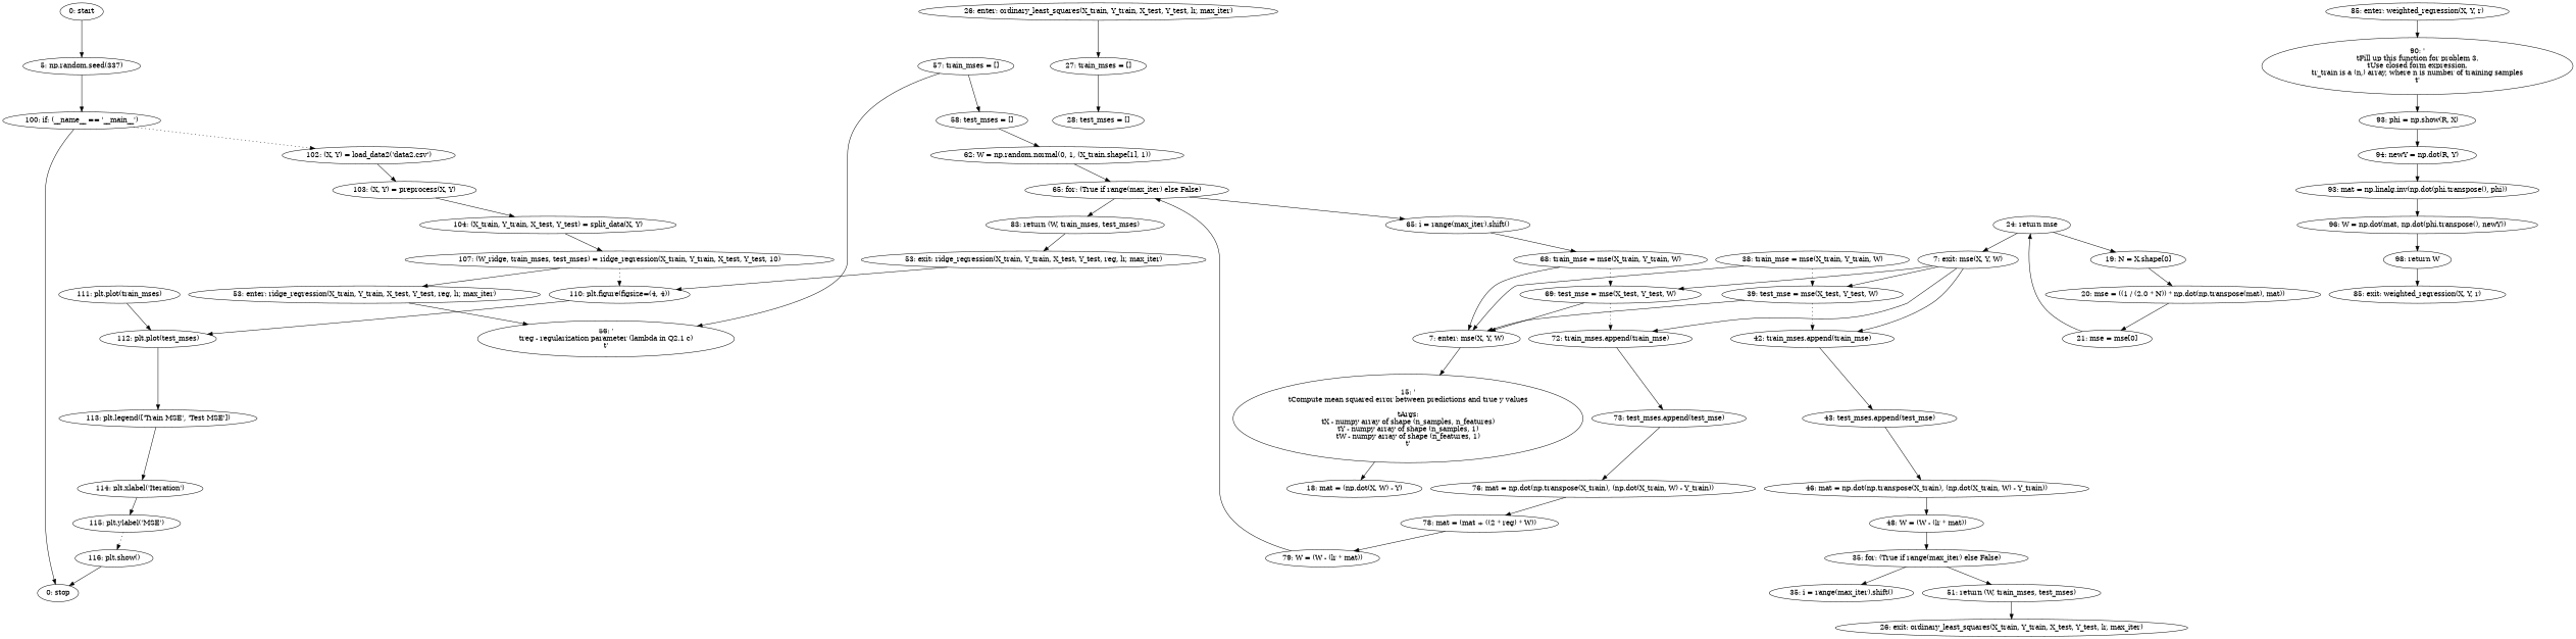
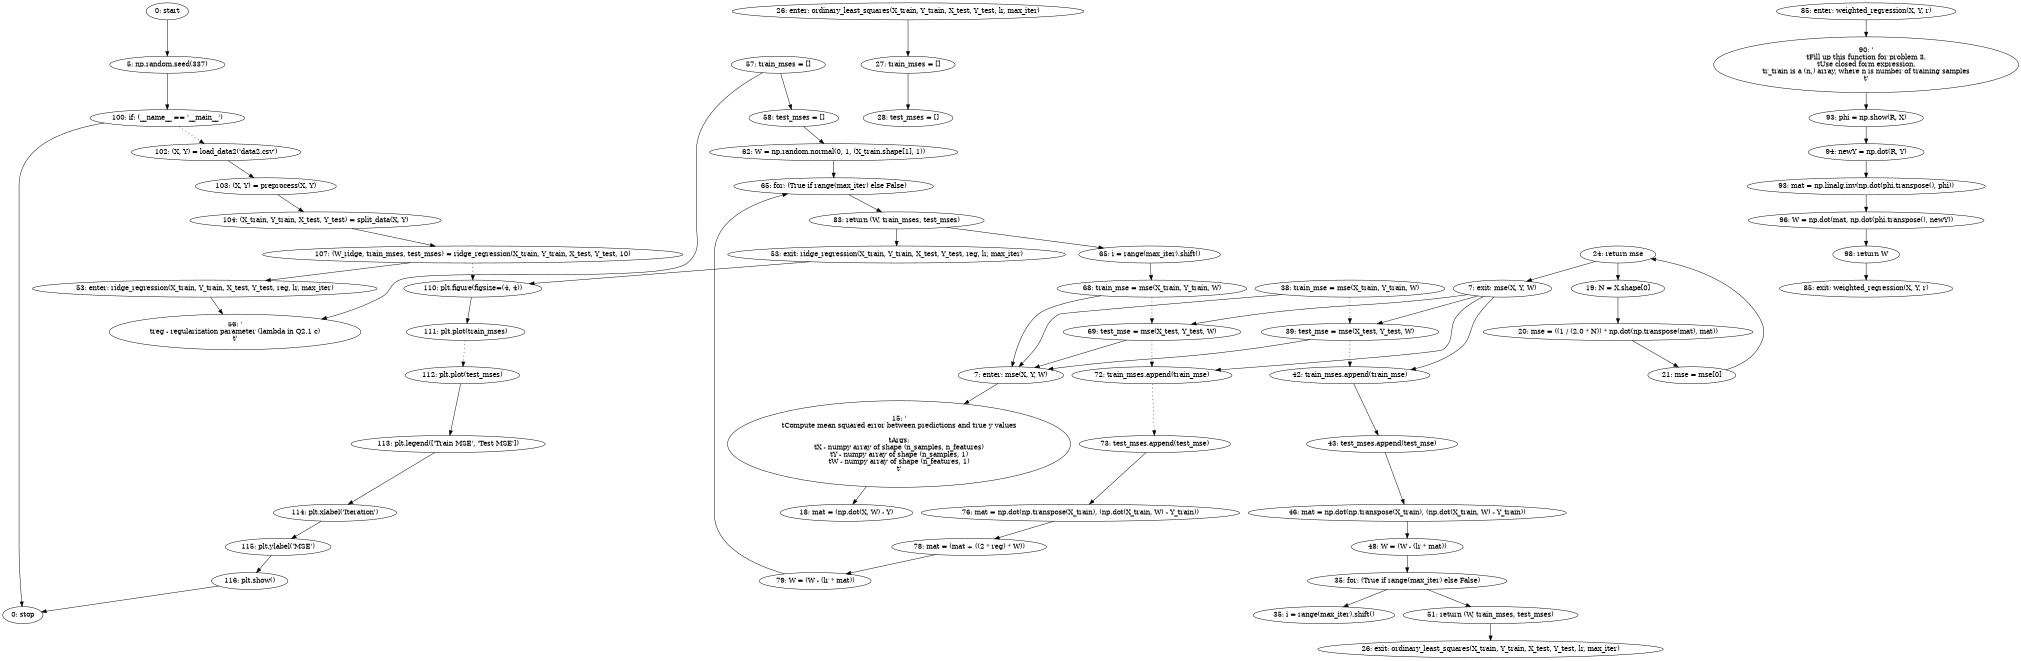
  strict digraph {
    n1 [label="0: start"]
    n2 [label="5: np.random.seed(337)"]
    n3 [label="100: if: (__name__ == '__main__')"]
    n4 [label="102: (X, Y) = load_data2('data2.csv')"]
    n5 [label="0: stop"]
    n6 [label="103: (X, Y) = preprocess(X, Y)"]
    n7 [label="104: (X_train, Y_train, X_test, Y_test) = split_data(X, Y)"]
    n8 [label="7: enter: mse(X, Y, W)"]
    n9 [label="15: '\n\tCompute mean squared error between predictions and true y values\n\n\tArgs:\n\tX - numpy array of shape (n_samples, n_features)\n\tY - numpy array of shape (n_samples, 1)\n\tW - numpy array of shape (n_features, 1)\n\t'"]
    n10 [label="18: mat = (np.dot(X, W) - Y)"]
    n11 [label="19: N = X.shape[0]"]
    n12 [label="20: mse = ((1 / (2.0 * N)) * np.dot(np.transpose(mat), mat))"]
    n13 [label="38: train_mse = mse(X_train, Y_train, W)"]
    n14 [label="39: test_mse = mse(X_test, Y_test, W)"]
    n15 [label="42: train_mses.append(train_mse)"]
    n16 [label="43: test_mses.append(test_mse)"]
    n17 [label="46: mat = np.dot(np.transpose(X_train), (np.dot(X_train, W) - Y_train))"]
    n18 [label="48: W = (W - (lr * mat))"]
    n19 [label="68: train_mse = mse(X_train, Y_train, W)"]
    n20 [label="69: test_mse = mse(X_test, Y_test, W)"]
    n21 [label="72: train_mses.append(train_mse)"]
    n22 [label="73: test_mses.append(test_mse)"]
    n23 [label="76: mat = np.dot(np.transpose(X_train), (np.dot(X_train, W) - Y_train))"]
    n24 [label="78: mat = (mat + ((2 * reg) * W))"]
    n25 [label="7: exit: mse(X, Y, W)"]
    n26 [label="24: return mse"]
    n27 [label="21: mse = mse[0]"]
    n28 [label="26: enter: ordinary_least_squares(X_train, Y_train, X_test, Y_test, lr, max_iter)"]
    n29 [label="27: train_mses = []"]
    n30 [label="28: test_mses = []"]
    n31 [label="26: exit: ordinary_least_squares(X_train, Y_train, X_test, Y_test, lr, max_iter)"]
    n32 [label="51: return (W, train_mses, test_mses)"]
    n33 [label="35: for: (True if range(max_iter) else False)"]
    n34 [label="35: i = range(max_iter).shift()"]
    n35 [label="53: enter: ridge_regression(X_train, Y_train, X_test, Y_test, reg, lr, max_iter)"]
    n36 [label="56: '\n\treg - regularization parameter (lambda in Q2.1 c)\n\t'"]
    n37 [label="57: train_mses = []"]
    n38 [label="58: test_mses = []"]
    n39 [label="62: W = np.random.normal(0, 1, (X_train.shape[1], 1))"]
    n40 [label="107: (W_ridge, train_mses, test_mses) = ridge_regression(X_train, Y_train, X_test, Y_test, 10)"]
    n41 [label="110: plt.figure(figsize=(4, 4))"]
    n42 [label="111: plt.plot(train_mses)"]
    n43 [label="112: plt.plot(test_mses)"]
    n44 [label="113: plt.legend(['Train MSE', 'Test MSE'])"]
    n45 [label="53: exit: ridge_regression(X_train, Y_train, X_test, Y_test, reg, lr, max_iter)"]
    n46 [label="83: return (W, train_mses, test_mses)"]
    n47 [label="65: for: (True if range(max_iter) else False)"]
    n48 [label="65: i = range(max_iter).shift()"]
    n49 [label="79: W = (W - (lr * mat))"]
    n50 [label="85: enter: weighted_regression(X, Y, r)"]
    n51 [label="90: '\n\tFill up this function for problem 3.\n\tUse closed form expression.\n\tr_train is a (n,) array, where n is number of training samples\n\t'"]
    n52 [label="93: phi = np.show(R, X)"]
    n53 [label="94: newY = np.dot(R, Y)"]
    n54 [label="93: mat = np.linalg.inv(np.dot(phi.transpose(), phi))"]
    n55 [label="85: exit: weighted_regression(X, Y, r)"]
    n56 [label="98: return W"]
    n57 [label="96: W = np.dot(mat, np.dot(phi.transpose(), newY))"]
    n58 [label="114: plt.xlabel('Iteration')"]
    n59 [label="115: plt.ylabel('MSE')"]
    n60 [label="116: plt.show()"]
    n1 -> n2
    n2 -> n3
    n3 -> n4 [style=dotted]
    n3 -> n5
    n4 -> n6
    n6 -> n7
    n7 -> n40
    n8 -> n9
    n9 -> n10
    n11 -> n12
    n12 -> n27
    n13 -> n8
    n13 -> n14 [style=dotted weight=100]
    n14 -> n8
    n14 -> n15 [style=dotted weight=100]
    n15 -> n16
    n16 -> n17
    n17 -> n18
    n18 -> n33
    n19 -> n8
    n19 -> n20 [style=dotted weight=100]
    n20 -> n8
    n20 -> n21 [style=dotted weight=100]
-   n21 -> n22
+   n21 -> n22 [style=dotted]
    n22 -> n23
    n23 -> n24
    n24 -> n49
    n25 -> n14
    n25 -> n15
    n25 -> n20
    n25 -> n21
    n26 -> n11
    n26 -> n25
    n27 -> n26
    n28 -> n29
    n29 -> n30
    n32 -> n31
    n33 -> n32
    n33 -> n34
    n35 -> n36
    n37 -> n36
    n37 -> n38
    n38 -> n39
    n39 -> n47
    n40 -> n35
    n40 -> n41 [style=dotted weight=100]
-   n41 -> n43
-   n42 -> n43
+   n41 -> n42
+   n42 -> n43 [style=dotted]
    n43 -> n44
    n44 -> n58
    n45 -> n41
    n46 -> n45
    n47 -> n46
-   n47 -> n48
+   n46 -> n48
    n48 -> n19
    n49 -> n47
    n50 -> n51
    n51 -> n52
    n52 -> n53
    n53 -> n54
    n54 -> n57
    n56 -> n55
    n57 -> n56
    n58 -> n59
-   n59 -> n60 [style=dotted]
+   n59 -> n60
    n60 -> n5
  }
